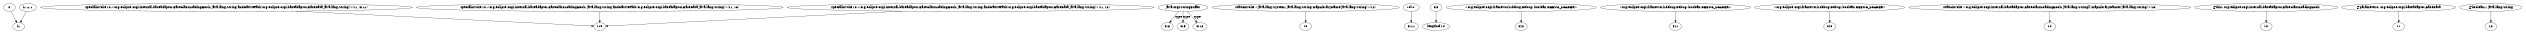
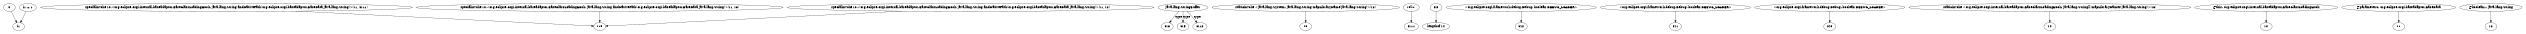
  digraph {
    n1 [label=0]
    n2 [label=i1]
    n3 [label="specialinvoke r0.<org.eclipse.osgi.internal.baseadaptor.BaseClassLoadingHook: java.lang.String findNativePath(org.eclipse.osgi.baseadaptor.BaseData,java.lang.String)>(r1, $r11)"]
    n4 [label=r15]
-   n5 [label="java.osgi.StringBuffer"]
+   n5 [label="java.lang.StringBuffer"]
    n6 [label="$r8"]
    n7 [label="$r5"]
    n8 [label="$r12"]
    n9 [label="staticinvoke <java.lang.System: java.lang.String mapLibraryName(java.lang.String)>(r2)"]
    n10 [label=r3]
    n11 [label="r4[i1]"]
    n12 [label="$r11"]
    n13 [label="lengthof r4"]
    n14 [label="$i0"]
    n15 [label="<org.eclipse.osgi.framework.debug.Debug: boolean DEBUG_LOADER>"]
    n16 [label="$z2"]
    n17 [label="<org.eclipse.osgi.framework.debug.Debug: boolean DEBUG_LOADER>"]
    n18 [label="$z1"]
    n19 [label="<org.eclipse.osgi.framework.debug.Debug: boolean DEBUG_LOADER>"]
    n20 [label="$z0"]
    n21 [label="specialinvoke r0.<org.eclipse.osgi.internal.baseadaptor.BaseClassLoadingHook: java.lang.String findNativePath(org.eclipse.osgi.baseadaptor.BaseData,java.lang.String)>(r1, r3)"]
    n22 [label="staticinvoke <org.eclipse.osgi.internal.baseadaptor.BaseClassLoadingHook: java.lang.String[] mapLibraryNames(java.lang.String)>(r3)"]
    n23 [label=r4]
    n24 [label="i1 + 1"]
    n25 [label="@this: org.eclipse.osgi.internal.baseadaptor.BaseClassLoadingHook"]
    n26 [label=r0]
    n27 [label="specialinvoke r0.<org.eclipse.osgi.internal.baseadaptor.BaseClassLoadingHook: java.lang.String findNativePath(org.eclipse.osgi.baseadaptor.BaseData,java.lang.String)>(r1, r2)"]
    n28 [label="@parameter0: org.eclipse.osgi.baseadaptor.BaseData"]
    n29 [label=r1]
    n30 [label="@boolean1: java.lang.String"]
    n31 [label=r2]
    n1 -> n2
    n3 -> n4
    n5 -> n6 [label=type]
    n5 -> n7 [label=type]
    n5 -> n8 [label=type]
    n9 -> n10
    n11 -> n12
    n14 -> n13
    n15 -> n16
    n17 -> n18
    n19 -> n20
    n21 -> n4
    n22 -> n23
    n24 -> n2
    n25 -> n26
    n27 -> n4
    n28 -> n29
    n30 -> n31
  }
